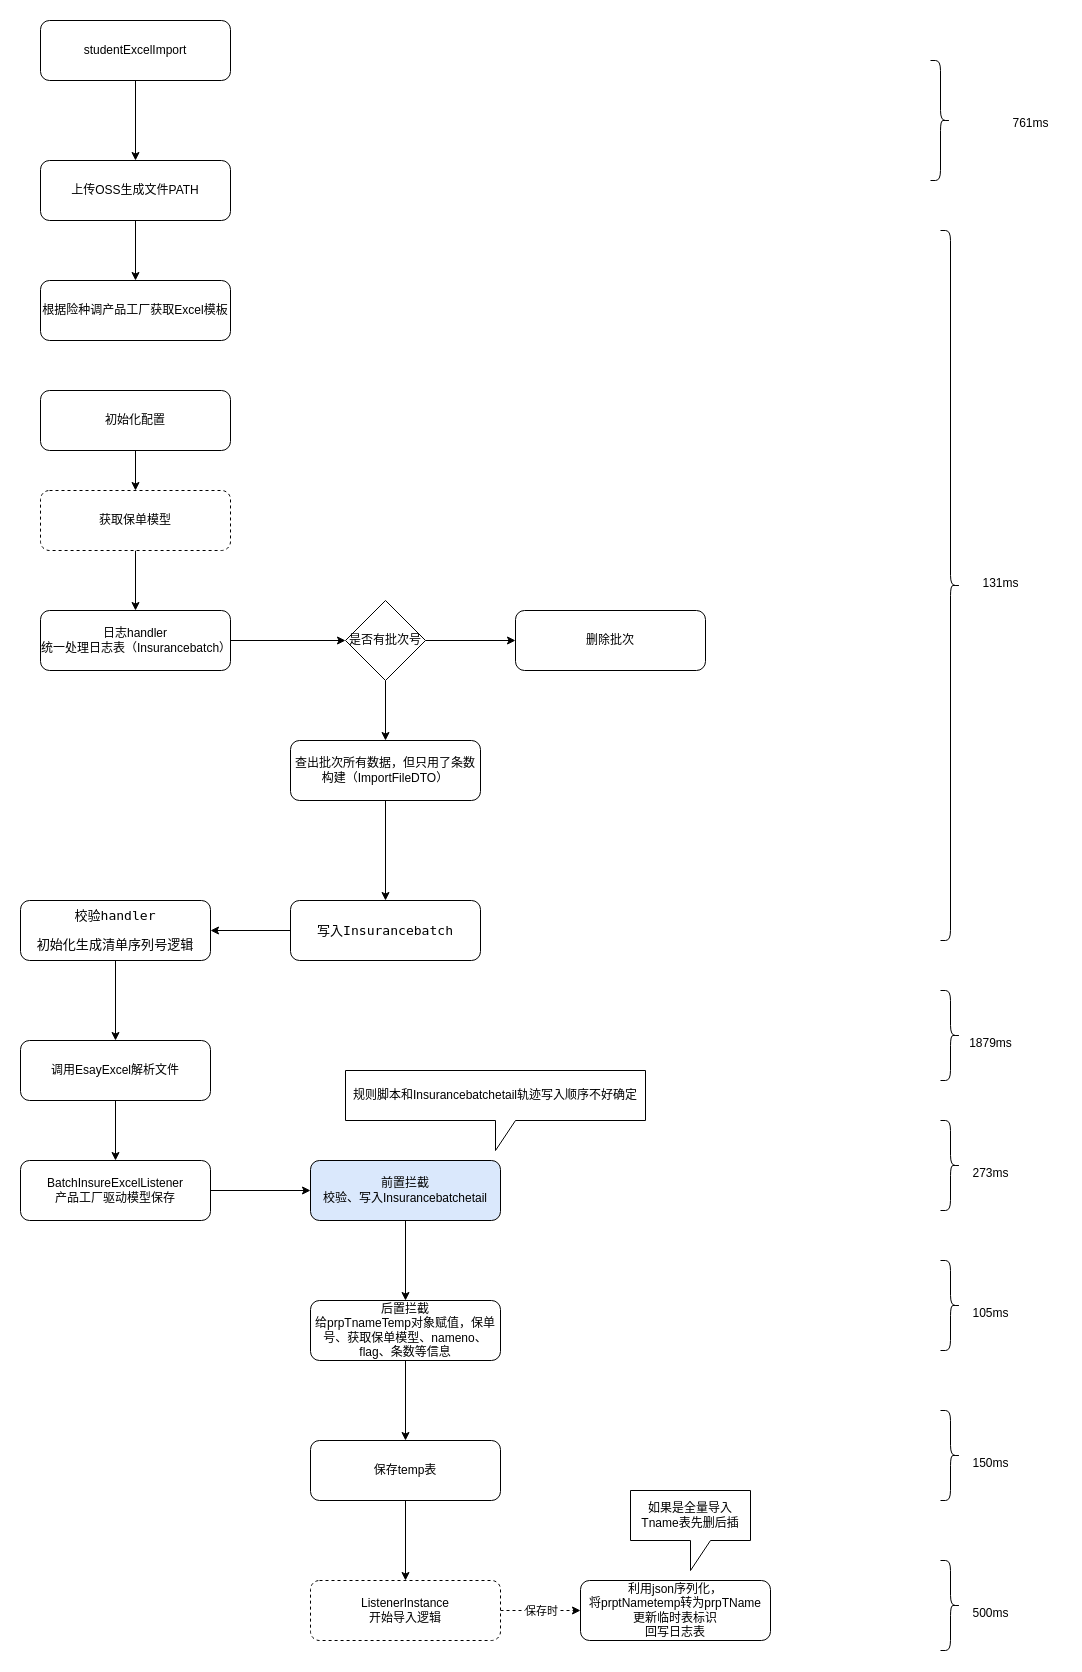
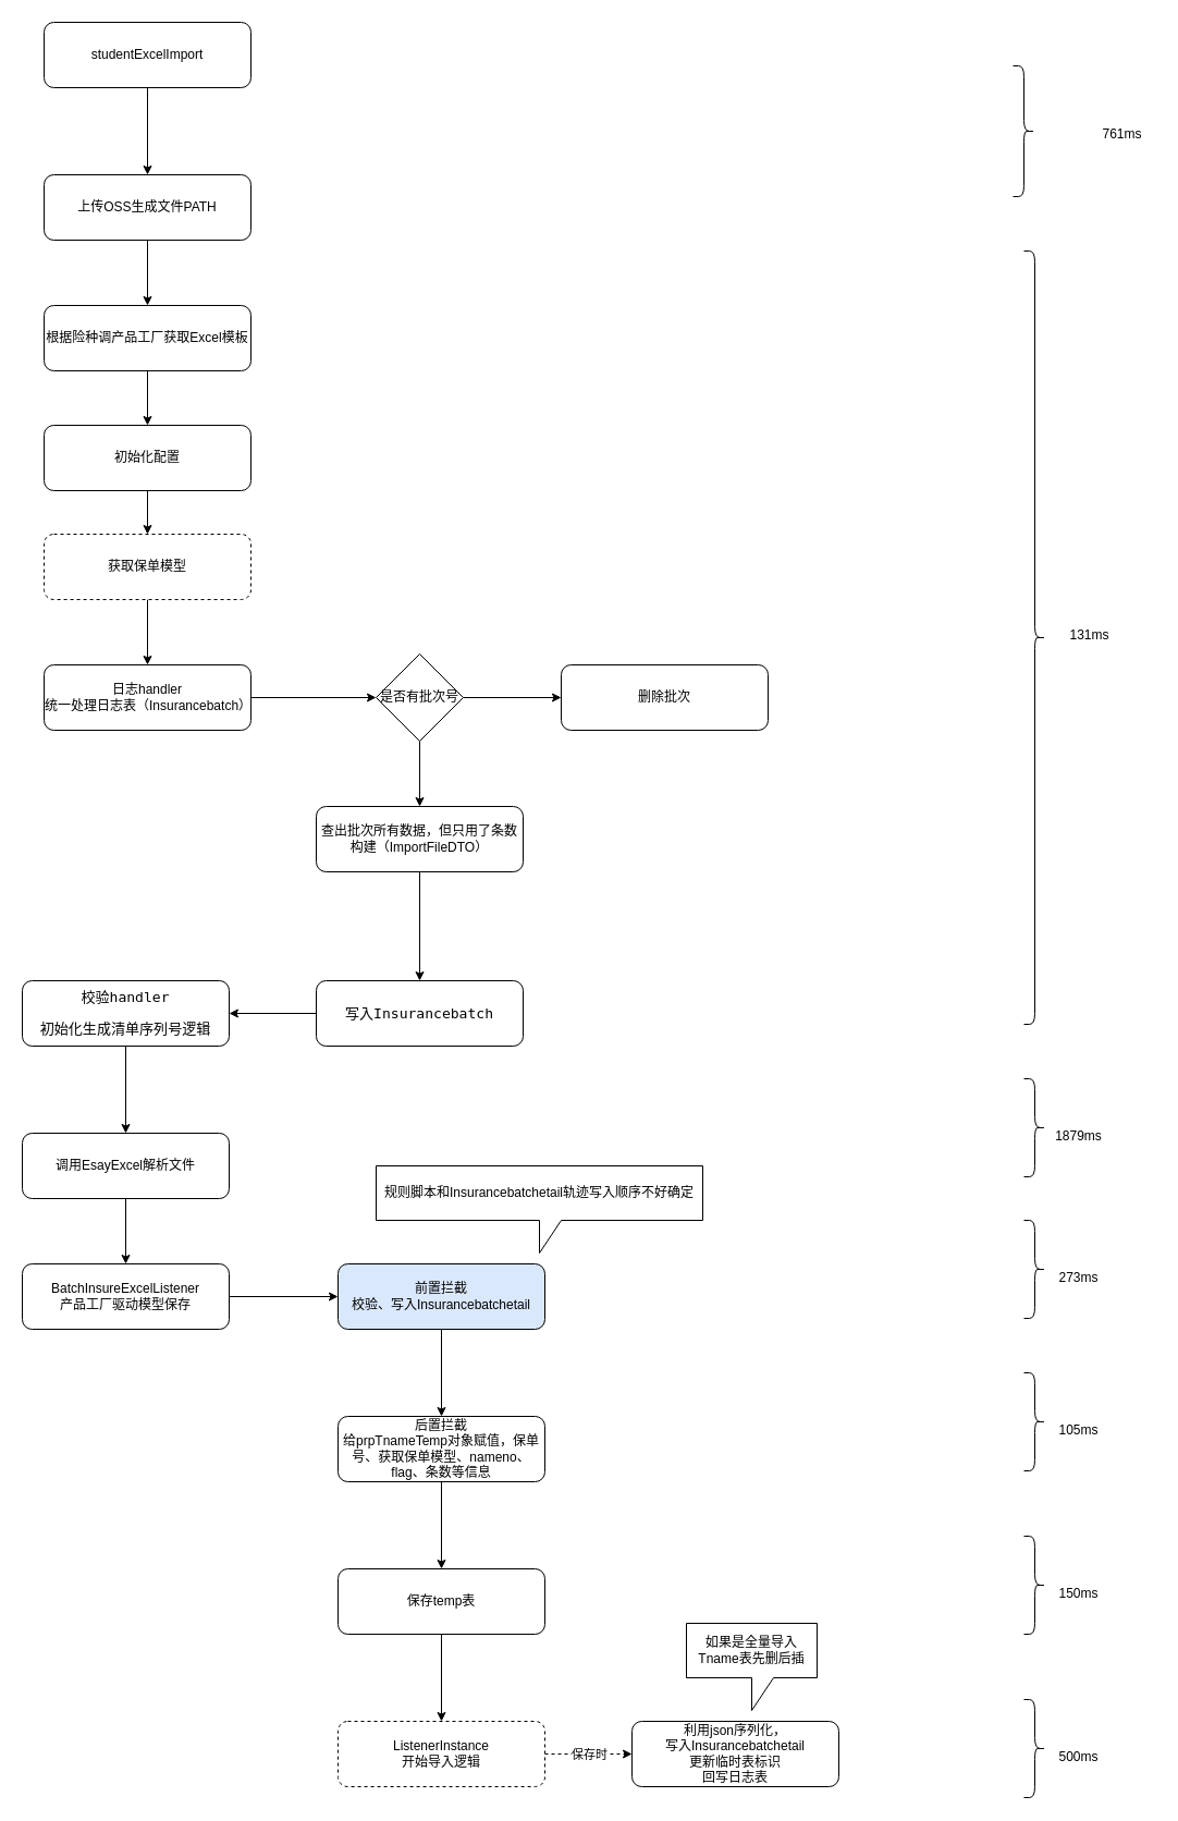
  <mxCell id="0" />
  <mxCell id="1" parent="0" />
  <mxCell id="2" value="" style="edgeStyle=orthogonalEdgeStyle;rounded=0;orthogonalLoop=1;jettySize=auto;html=1;" parent="1" source="3" target="5" edge="1"><mxGeometry relative="1" as="geometry" /></mxCell>
  <mxCell id="3" value="studentExcelImport" style="rounded=1;whiteSpace=wrap;html=1;" parent="1" vertex="1"><mxGeometry x="40" y="20" width="190" height="60" as="geometry" /></mxCell>
  <mxCell id="4" value="" style="edgeStyle=orthogonalEdgeStyle;rounded=0;orthogonalLoop=1;jettySize=auto;html=1;" parent="1" source="5" target="7" edge="1"><mxGeometry relative="1" as="geometry" /></mxCell>
  <mxCell id="5" value="上传OSS生成文件PATH" style="rounded=1;whiteSpace=wrap;html=1;" parent="1" vertex="1"><mxGeometry x="40" y="160" width="190" height="60" as="geometry" /></mxCell>
+ <mxCell id="6" value="" style="edgeStyle=orthogonalEdgeStyle;rounded=0;orthogonalLoop=1;jettySize=auto;html=1;" parent="1" source="7" target="9" edge="1"><mxGeometry relative="1" as="geometry" /></mxCell>
  <mxCell id="7" value="根据险种调产品工厂获取Excel模板" style="rounded=1;whiteSpace=wrap;html=1;" parent="1" vertex="1"><mxGeometry x="40" y="280" width="190" height="60" as="geometry" /></mxCell>
  <mxCell id="8" value="" style="edgeStyle=orthogonalEdgeStyle;rounded=0;orthogonalLoop=1;jettySize=auto;html=1;" parent="1" source="9" target="11" edge="1"><mxGeometry relative="1" as="geometry" /></mxCell>
  <mxCell id="9" value="初始化配置" style="rounded=1;whiteSpace=wrap;html=1;" parent="1" vertex="1"><mxGeometry x="40" y="390" width="190" height="60" as="geometry" /></mxCell>
  <mxCell id="10" value="" style="edgeStyle=orthogonalEdgeStyle;rounded=0;orthogonalLoop=1;jettySize=auto;html=1;" parent="1" source="11" target="13" edge="1"><mxGeometry relative="1" as="geometry" /></mxCell>
  <mxCell id="11" value="获取保单模型" style="rounded=1;whiteSpace=wrap;html=1;dashed=1;" parent="1" vertex="1"><mxGeometry x="40" y="490" width="190" height="60" as="geometry" /></mxCell>
  <mxCell id="12" value="" style="edgeStyle=orthogonalEdgeStyle;rounded=0;orthogonalLoop=1;jettySize=auto;html=1;" parent="1" source="13" target="16" edge="1"><mxGeometry relative="1" as="geometry" /></mxCell>
  <mxCell id="13" value="&lt;div&gt;日志handler&lt;/div&gt;统一处理日志表（Insurancebatch）" style="rounded=1;whiteSpace=wrap;html=1;" parent="1" vertex="1"><mxGeometry x="40" y="610" width="190" height="60" as="geometry" /></mxCell>
  <mxCell id="14" value="" style="edgeStyle=orthogonalEdgeStyle;rounded=0;orthogonalLoop=1;jettySize=auto;html=1;" parent="1" source="16" target="17" edge="1"><mxGeometry relative="1" as="geometry" /></mxCell>
  <mxCell id="15" value="" style="edgeStyle=orthogonalEdgeStyle;rounded=0;orthogonalLoop=1;jettySize=auto;html=1;" parent="1" source="16" target="19" edge="1"><mxGeometry relative="1" as="geometry" /></mxCell>
  <mxCell id="16" value="是否有批次号" style="rhombus;whiteSpace=wrap;html=1;" parent="1" vertex="1"><mxGeometry x="345" y="600" width="80" height="80" as="geometry" /></mxCell>
  <mxCell id="17" value="删除批次" style="rounded=1;whiteSpace=wrap;html=1;" parent="1" vertex="1"><mxGeometry x="515" y="610" width="190" height="60" as="geometry" /></mxCell>
  <mxCell id="18" value="" style="edgeStyle=orthogonalEdgeStyle;rounded=0;orthogonalLoop=1;jettySize=auto;html=1;" parent="1" source="19" target="21" edge="1"><mxGeometry relative="1" as="geometry" /></mxCell>
  <mxCell id="19" value="查出批次所有数据，但只用了条数&lt;div&gt;构建（ImportFileDTO）&lt;/div&gt;" style="rounded=1;whiteSpace=wrap;html=1;" parent="1" vertex="1"><mxGeometry x="290" y="740" width="190" height="60" as="geometry" /></mxCell>
  <mxCell id="20" value="" style="edgeStyle=orthogonalEdgeStyle;rounded=0;orthogonalLoop=1;jettySize=auto;html=1;" parent="1" source="21" target="23" edge="1"><mxGeometry relative="1" as="geometry" /></mxCell>
  <mxCell id="21" value="&lt;pre style=&quot;font-family: &amp;quot;JetBrains Mono&amp;quot;, monospace; font-size: 9.8pt;&quot;&gt;&lt;span style=&quot;background-color: rgb(255, 255, 255);&quot;&gt;写入Insurancebatch&lt;/span&gt;&lt;span style=&quot;color: rgb(169, 183, 198); background-color: rgb(43, 43, 43);&quot;&gt;&lt;br&gt;&lt;/span&gt;&lt;/pre&gt;" style="rounded=1;whiteSpace=wrap;html=1;" parent="1" vertex="1"><mxGeometry x="290" y="900" width="190" height="60" as="geometry" /></mxCell>
  <mxCell id="22" value="" style="edgeStyle=orthogonalEdgeStyle;rounded=0;orthogonalLoop=1;jettySize=auto;html=1;" parent="1" source="23" target="25" edge="1"><mxGeometry relative="1" as="geometry" /></mxCell>
  <mxCell id="23" value="&lt;pre style=&quot;font-family: &amp;quot;JetBrains Mono&amp;quot;, monospace; font-size: 9.8pt;&quot;&gt;&lt;span style=&quot;background-color: rgb(255, 255, 255);&quot;&gt;校验handler&lt;/span&gt;&lt;span style=&quot;color: rgb(169, 183, 198); background-color: rgb(43, 43, 43);&quot;&gt;&lt;br&gt;&lt;/span&gt;&lt;/pre&gt;&lt;pre style=&quot;font-family: &amp;quot;JetBrains Mono&amp;quot;, monospace; font-size: 9.8pt;&quot;&gt;&lt;span style=&quot;background-color: rgb(255, 255, 255);&quot;&gt;初始化生成清单序列号逻辑&lt;/span&gt;&lt;/pre&gt;" style="rounded=1;whiteSpace=wrap;html=1;" parent="1" vertex="1"><mxGeometry x="20" y="900" width="190" height="60" as="geometry" /></mxCell>
  <mxCell id="24" value="" style="edgeStyle=orthogonalEdgeStyle;rounded=0;orthogonalLoop=1;jettySize=auto;html=1;" parent="1" source="25" target="27" edge="1"><mxGeometry relative="1" as="geometry" /></mxCell>
  <mxCell id="25" value="&lt;span style=&quot;background-color: rgb(255, 255, 255);&quot;&gt;调用EsayExcel解析文件&lt;/span&gt;" style="rounded=1;whiteSpace=wrap;html=1;" parent="1" vertex="1"><mxGeometry x="20" y="1040" width="190" height="60" as="geometry" /></mxCell>
  <mxCell id="26" value="" style="edgeStyle=orthogonalEdgeStyle;rounded=0;orthogonalLoop=1;jettySize=auto;html=1;" parent="1" source="27" target="29" edge="1"><mxGeometry relative="1" as="geometry" /></mxCell>
  <mxCell id="27" value="BatchInsureExcelListener&lt;div&gt;产品工厂驱动模型保存&lt;br&gt;&lt;/div&gt;" style="rounded=1;whiteSpace=wrap;html=1;" parent="1" vertex="1"><mxGeometry x="20" y="1160" width="190" height="60" as="geometry" /></mxCell>
  <mxCell id="28" value="" style="edgeStyle=orthogonalEdgeStyle;rounded=0;orthogonalLoop=1;jettySize=auto;html=1;" parent="1" source="29" target="31" edge="1"><mxGeometry relative="1" as="geometry" /></mxCell>
  <mxCell id="29" value="前置拦截&lt;div&gt;校验、写入Insurancebatchetail&lt;/div&gt;" style="rounded=1;whiteSpace=wrap;html=1;fillColor=#dae8fc;" parent="1" vertex="1"><mxGeometry x="310" y="1160" width="190" height="60" as="geometry" /></mxCell>
  <mxCell id="30" value="" style="edgeStyle=orthogonalEdgeStyle;rounded=0;orthogonalLoop=1;jettySize=auto;html=1;" edge="1" parent="1" source="31" target="49"><mxGeometry relative="1" as="geometry" /></mxCell>
  <mxCell id="31" value="后置拦截&lt;div&gt;给prpTnameTemp对象赋值，保单号、获取保单模型、nameno、flag、条数等信息&lt;/div&gt;" style="rounded=1;whiteSpace=wrap;html=1;" parent="1" vertex="1"><mxGeometry x="310" y="1300" width="190" height="60" as="geometry" /></mxCell>
  <mxCell id="32" value="" style="edgeStyle=orthogonalEdgeStyle;rounded=0;orthogonalLoop=1;jettySize=auto;html=1;dashed=1;" parent="1" source="34" target="35" edge="1"><mxGeometry relative="1" as="geometry" /></mxCell>
  <mxCell id="33" value="保存时" style="edgeLabel;html=1;align=center;verticalAlign=middle;resizable=0;points=[];" parent="32" vertex="1" connectable="0"><mxGeometry relative="1" as="geometry"><mxPoint as="offset" /></mxGeometry></mxCell>
  <mxCell id="34" value="ListenerInstance&lt;br&gt;开始导入逻辑" style="rounded=1;whiteSpace=wrap;html=1;dashed=1;" parent="1" vertex="1"><mxGeometry x="310" y="1580" width="190" height="60" as="geometry" /></mxCell>
- <mxCell id="35" value="利用json序列化，&lt;div&gt;将prptNametemp转为prpTName&lt;/div&gt;&lt;div&gt;更新临时表标识&lt;/div&gt;&lt;div&gt;回写日志表&lt;/div&gt;" style="rounded=1;whiteSpace=wrap;html=1;" parent="1" vertex="1"><mxGeometry x="580" y="1580" width="190" height="60" as="geometry" /></mxCell>
+ <mxCell id="35" value="利用json序列化，&lt;div&gt;写入Insurancebatchetail&lt;/div&gt;&lt;div&gt;更新临时表标识&lt;/div&gt;&lt;div&gt;回写日志表&lt;/div&gt;" style="rounded=1;whiteSpace=wrap;html=1;" parent="1" vertex="1"><mxGeometry x="580" y="1580" width="190" height="60" as="geometry" /></mxCell>
  <mxCell id="36" value="如果是全量导入Tname表先删后插" style="shape=callout;whiteSpace=wrap;html=1;perimeter=calloutPerimeter;" parent="1" vertex="1"><mxGeometry x="630" y="1490" width="120" height="80" as="geometry" /></mxCell>
  <mxCell id="37" value="规则脚本和Insurancebatchetail轨迹写入顺序不好确定" style="shape=callout;whiteSpace=wrap;html=1;perimeter=calloutPerimeter;" parent="1" vertex="1"><mxGeometry x="345" y="1070" width="300" height="80" as="geometry" /></mxCell>
  <mxCell id="38" value="" style="shape=curlyBracket;whiteSpace=wrap;html=1;rounded=1;flipH=1;labelPosition=right;verticalLabelPosition=middle;align=left;verticalAlign=middle;" vertex="1" parent="1"><mxGeometry x="930" y="60" width="20" height="120" as="geometry" /></mxCell>
  <mxCell id="39" value="761ms" style="text;html=1;align=center;verticalAlign=middle;resizable=0;points=[];autosize=1;strokeColor=none;fillColor=none;" vertex="1" parent="1"><mxGeometry x="1000" y="108" width="60" height="30" as="geometry" /></mxCell>
  <mxCell id="40" value="" style="shape=curlyBracket;whiteSpace=wrap;html=1;rounded=1;flipH=1;labelPosition=right;verticalLabelPosition=middle;align=left;verticalAlign=middle;" vertex="1" parent="1"><mxGeometry x="940" y="230" width="20" height="710" as="geometry" /></mxCell>
  <mxCell id="41" value="131ms" style="text;html=1;align=center;verticalAlign=middle;resizable=0;points=[];autosize=1;strokeColor=none;fillColor=none;" vertex="1" parent="1"><mxGeometry x="970" y="568" width="60" height="30" as="geometry" /></mxCell>
  <mxCell id="42" value="" style="shape=curlyBracket;whiteSpace=wrap;html=1;rounded=1;flipH=1;labelPosition=right;verticalLabelPosition=middle;align=left;verticalAlign=middle;" vertex="1" parent="1"><mxGeometry x="940" y="990" width="20" height="90" as="geometry" /></mxCell>
  <mxCell id="43" value="1879ms" style="text;html=1;align=center;verticalAlign=middle;resizable=0;points=[];autosize=1;strokeColor=none;fillColor=none;" vertex="1" parent="1"><mxGeometry x="955" y="1028" width="70" height="30" as="geometry" /></mxCell>
  <mxCell id="44" value="" style="shape=curlyBracket;whiteSpace=wrap;html=1;rounded=1;flipH=1;labelPosition=right;verticalLabelPosition=middle;align=left;verticalAlign=middle;" vertex="1" parent="1"><mxGeometry x="940" y="1120" width="20" height="90" as="geometry" /></mxCell>
  <mxCell id="45" value="273ms" style="text;html=1;align=center;verticalAlign=middle;resizable=0;points=[];autosize=1;strokeColor=none;fillColor=none;" vertex="1" parent="1"><mxGeometry x="960" y="1158" width="60" height="30" as="geometry" /></mxCell>
  <mxCell id="46" value="" style="shape=curlyBracket;whiteSpace=wrap;html=1;rounded=1;flipH=1;labelPosition=right;verticalLabelPosition=middle;align=left;verticalAlign=middle;" vertex="1" parent="1"><mxGeometry x="940" y="1260" width="20" height="90" as="geometry" /></mxCell>
  <mxCell id="47" value="105ms" style="text;html=1;align=center;verticalAlign=middle;resizable=0;points=[];autosize=1;strokeColor=none;fillColor=none;" vertex="1" parent="1"><mxGeometry x="960" y="1298" width="60" height="30" as="geometry" /></mxCell>
  <mxCell id="48" value="" style="edgeStyle=orthogonalEdgeStyle;rounded=0;orthogonalLoop=1;jettySize=auto;html=1;" edge="1" parent="1" source="49" target="34"><mxGeometry relative="1" as="geometry" /></mxCell>
  <mxCell id="49" value="保存temp表" style="rounded=1;whiteSpace=wrap;html=1;" vertex="1" parent="1"><mxGeometry x="310" y="1440" width="190" height="60" as="geometry" /></mxCell>
  <mxCell id="50" value="" style="shape=curlyBracket;whiteSpace=wrap;html=1;rounded=1;flipH=1;labelPosition=right;verticalLabelPosition=middle;align=left;verticalAlign=middle;" vertex="1" parent="1"><mxGeometry x="940" y="1410" width="20" height="90" as="geometry" /></mxCell>
  <mxCell id="51" value="150ms" style="text;html=1;align=center;verticalAlign=middle;resizable=0;points=[];autosize=1;strokeColor=none;fillColor=none;" vertex="1" parent="1"><mxGeometry x="960" y="1448" width="60" height="30" as="geometry" /></mxCell>
  <mxCell id="52" value="" style="shape=curlyBracket;whiteSpace=wrap;html=1;rounded=1;flipH=1;labelPosition=right;verticalLabelPosition=middle;align=left;verticalAlign=middle;" vertex="1" parent="1"><mxGeometry x="940" y="1560" width="20" height="90" as="geometry" /></mxCell>
  <mxCell id="53" value="500ms" style="text;html=1;align=center;verticalAlign=middle;resizable=0;points=[];autosize=1;strokeColor=none;fillColor=none;" vertex="1" parent="1"><mxGeometry x="960" y="1598" width="60" height="30" as="geometry" /></mxCell>
